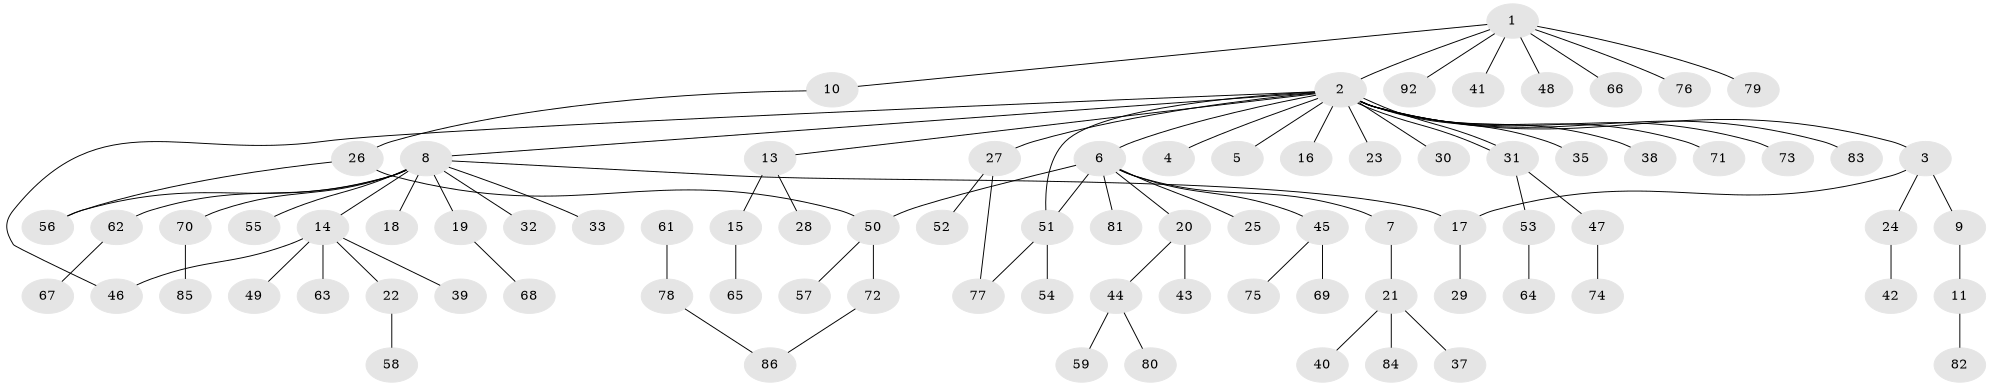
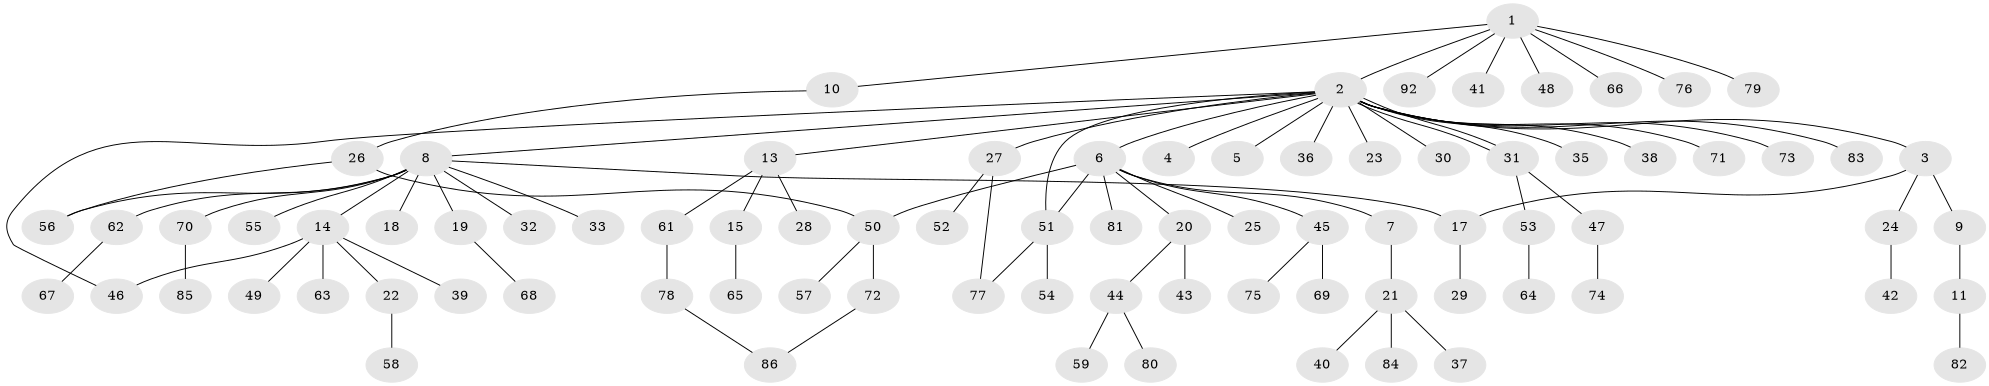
  graph {
    node [color=gray90 style=filled]
    1
    2
    10
    n4 [label=92]
    41
    48
    66
    76
    79
    3
    4
    5
    6
    8
    13
-   16
+   16 [label=36]
    23
    27
    30
    31
    35
    38
    46
    51
    71
    73
    83
    26
    9
    17
    24
    7
    20
    25
    45
    50
    81
    14
    18
    19
    32
    33
    55
    56
    62
    70
    15
    28
    61
    52
    77
    47
    53
    54
    11
    29
    42
    21
    43
    44
    69
    75
    57
    72
    37
    40
    84
    22
    39
    49
    63
    68
    67
    85
    82
    65
    78
    58
    59
    80
    74
    64
    86
    1 -- 2
    1 -- 10
    1 -- n4
    1 -- 41
    1 -- 48
    1 -- 66
    1 -- 76
    1 -- 79
    2 -- 3
    2 -- 4
    2 -- 5
    2 -- 6
    2 -- 8
    2 -- 13
    2 -- 16
    2 -- 23
    2 -- 27
    2 -- 30
    2 -- 31
    2 -- 31
    2 -- 35
    2 -- 38
    2 -- 46
    2 -- 51
    2 -- 71
    2 -- 73
    2 -- 83
    10 -- 26
    3 -- 9
    3 -- 17
    3 -- 24
    6 -- 51
    6 -- 7
    6 -- 20
    6 -- 25
    6 -- 45
    6 -- 50
    6 -- 81
    8 -- 17
    8 -- 14
    8 -- 18
    8 -- 19
    8 -- 32
    8 -- 33
    8 -- 55
    8 -- 56
    8 -- 62
    8 -- 70
    13 -- 15
    13 -- 28
+   13 -- 61
    27 -- 52
    27 -- 77
    31 -- 47
    31 -- 53
    51 -- 77
    51 -- 54
    26 -- 50
    26 -- 56
    9 -- 11
    17 -- 29
    24 -- 42
    7 -- 21
    20 -- 43
    20 -- 44
    45 -- 69
    45 -- 75
    50 -- 57
    50 -- 72
    14 -- 46
    14 -- 22
    14 -- 39
    14 -- 49
    14 -- 63
    19 -- 68
    62 -- 67
    70 -- 85
    15 -- 65
    61 -- 78
    47 -- 74
    53 -- 64
    11 -- 82
    21 -- 37
    21 -- 40
    21 -- 84
    44 -- 59
    44 -- 80
    72 -- 86
    22 -- 58
    78 -- 86
  }
